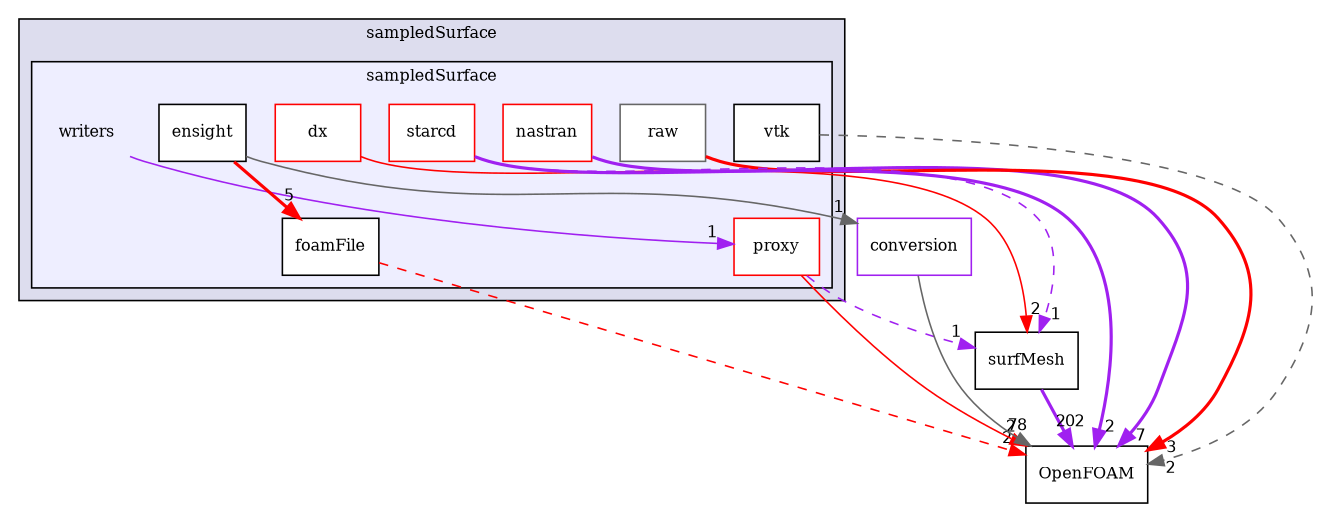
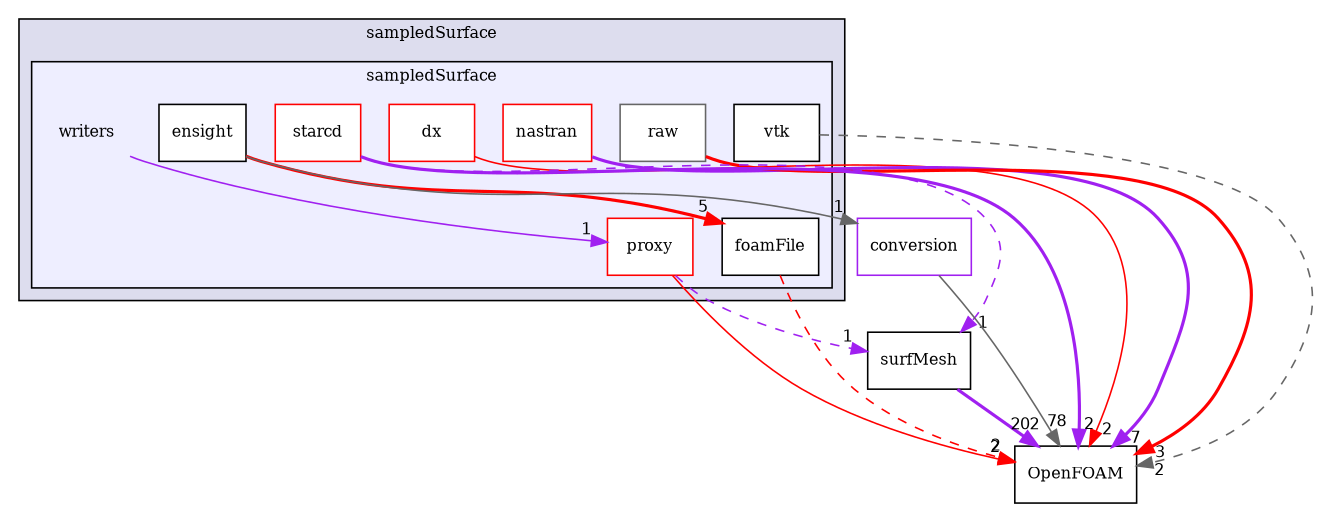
  digraph {
    compound=true
    fontname="DejaVu Serif"
    node [color=black fontname="DejaVu Serif" fontsize=10 shape=box fillcolor=white style=filled]
    edge [color=purple fontname="DejaVu Serif" headlabel=2 labeldistance=1.5 labelfontname=Helvetica labelfontsize=10 style=solid]
    n1 [color=gray40 label=writers shape=plaintext fillcolor="" style=""]
    n2 [color=red label=dx]
    n3 [label=ensight]
    n4 [label=foamFile]
    n5 [color=red label=nastran]
    n6 [color=red label=proxy]
    n7 [color=gray40 label=raw]
    n8 [color=red label=starcd]
    n9 [label=vtk]
    n10 [label=OpenFOAM fillcolor="" style=""]
    n11 [color=purple label=conversion fillcolor="" style=""]
    n12 [label=surfMesh fillcolor="" style=""]
    subgraph cluster_1 {
      bgcolor="#ddddee"
      fontsize=10
      label=sampledSurface
      pencolor=black
      subgraph cluster_2 {
        bgcolor="#eeeeff"
        fontsize=10
        label=sampledSurface
        pencolor=black
        n1
        n2
        n3
        n4
        n5
        n6
        n7
        n8
        n9
      }
    }
    n1 -> n6 [headlabel=1]
-   n2 -> n12 [color=red]
+   n2 -> n10 [color=red]
    n3 -> n4 [color=red headlabel=5 style=bold]
    n3 -> n11 [color=gray40 headlabel=1]
    n4 -> n10 [color=red style=dashed]
    n5 -> n10 [headlabel=7 style=bold]
    n6 -> n10 [color=red]
    n6 -> n12 [headlabel=1 style=dashed]
    n7 -> n10 [color=red headlabel=3 style=bold]
    n8 -> n10 [style=bold]
    n8 -> n12 [headlabel=1 style=dashed]
    n9 -> n10 [color=gray40 style=dashed]
    n11 -> n10 [color=gray40 headlabel=78]
    n12 -> n10 [headlabel=202 style=bold]
  }
